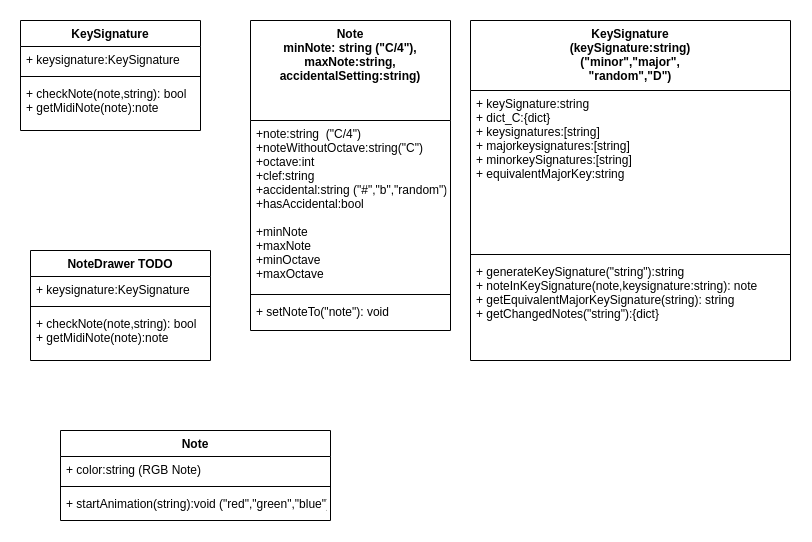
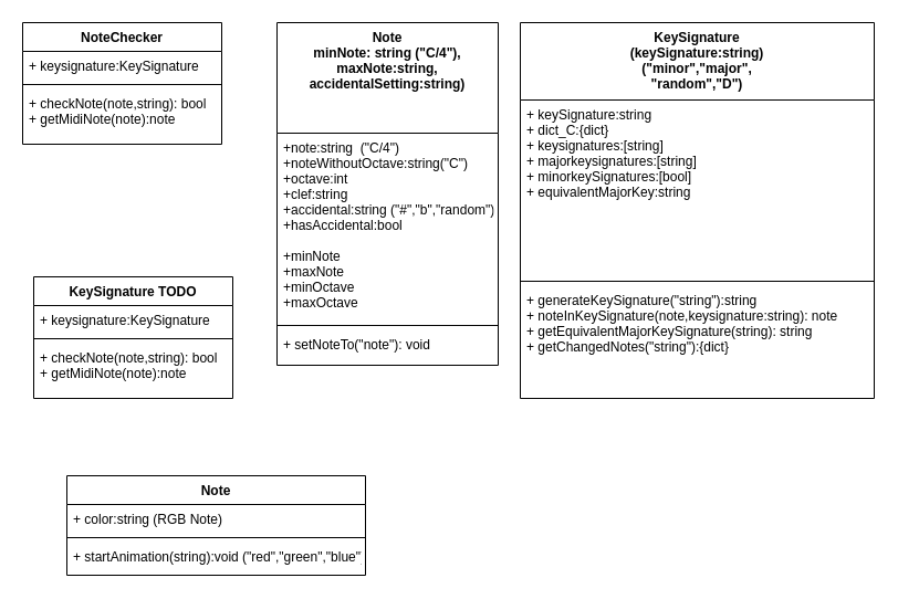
  <mxCell id="0" />
  <mxCell id="1" parent="0" />
  <mxCell id="2" value="Note&#10;minNote: string (&quot;C/4&quot;),&#10;maxNote:string,&#10;accidentalSetting:string)&#10;" style="swimlane;fontStyle=1;align=center;verticalAlign=top;childLayout=stackLayout;horizontal=1;startSize=100;horizontalStack=0;resizeParent=1;resizeParentMax=0;resizeLast=0;collapsible=1;marginBottom=0;" parent="1" vertex="1"><mxGeometry x="250" y="20" width="200" height="310" as="geometry"><mxRectangle x="10" y="60" width="60" height="26" as="alternateBounds" /></mxGeometry></mxCell>
  <mxCell id="3" value="+note:string  (&quot;C/4&quot;)&#10;+noteWithoutOctave:string(&quot;C&quot;)&#10;+octave:int&#10;+clef:string&#10;+accidental:string (&quot;#&quot;,&quot;b&quot;,&quot;random&quot;)&#10;+hasAccidental:bool&#10;&#10;+minNote&#10;+maxNote&#10;+minOctave&#10;+maxOctave&#10;&#10;&#10;" style="text;strokeColor=none;fillColor=none;align=left;verticalAlign=top;spacingLeft=4;spacingRight=4;overflow=hidden;rotatable=0;points=[[0,0.5],[1,0.5]];portConstraint=eastwest;" parent="2" vertex="1"><mxGeometry y="100" width="200" height="170" as="geometry" /></mxCell>
  <mxCell id="4" value="" style="line;strokeWidth=1;fillColor=none;align=left;verticalAlign=middle;spacingTop=-1;spacingLeft=3;spacingRight=3;rotatable=0;labelPosition=right;points=[];portConstraint=eastwest;" parent="2" vertex="1"><mxGeometry y="270" width="200" height="8" as="geometry" /></mxCell>
  <mxCell id="5" value="+ setNoteTo(&quot;note&quot;): void" style="text;strokeColor=none;fillColor=none;align=left;verticalAlign=top;spacingLeft=4;spacingRight=4;overflow=hidden;rotatable=0;points=[[0,0.5],[1,0.5]];portConstraint=eastwest;" parent="2" vertex="1"><mxGeometry y="278" width="200" height="32" as="geometry" /></mxCell>
  <mxCell id="6" value="KeySignature&#10;(keySignature:string)&#10;(&quot;minor&quot;,&quot;major&quot;,&#10;&quot;random&quot;,&quot;D&quot;)" style="swimlane;fontStyle=1;align=center;verticalAlign=top;childLayout=stackLayout;horizontal=1;startSize=70;horizontalStack=0;resizeParent=1;resizeParentMax=0;resizeLast=0;collapsible=1;marginBottom=0;" parent="1" vertex="1"><mxGeometry x="470" y="20" width="320" height="340" as="geometry" /></mxCell>
- <mxCell id="7" value="+ keySignature:string&#10;+ dict_C:{dict}&#10;+ keysignatures:[string]&#10;+ majorkeysignatures:[string]&#10;+ minorkeySignatures:[string]&#10;+ equivalentMajorKey:string&#10;" style="text;strokeColor=none;fillColor=none;align=left;verticalAlign=top;spacingLeft=4;spacingRight=4;overflow=hidden;rotatable=0;points=[[0,0.5],[1,0.5]];portConstraint=eastwest;" parent="6" vertex="1"><mxGeometry y="70" width="320" height="160" as="geometry" /></mxCell>
+ <mxCell id="7" value="+ keySignature:string&#10;+ dict_C:{dict}&#10;+ keysignatures:[string]&#10;+ majorkeysignatures:[string]&#10;+ minorkeySignatures:[bool]&#10;+ equivalentMajorKey:string&#10;" style="text;strokeColor=none;fillColor=none;align=left;verticalAlign=top;spacingLeft=4;spacingRight=4;overflow=hidden;rotatable=0;points=[[0,0.5],[1,0.5]];portConstraint=eastwest;" parent="6" vertex="1"><mxGeometry y="70" width="320" height="160" as="geometry" /></mxCell>
  <mxCell id="8" value="" style="line;strokeWidth=1;fillColor=none;align=left;verticalAlign=middle;spacingTop=-1;spacingLeft=3;spacingRight=3;rotatable=0;labelPosition=right;points=[];portConstraint=eastwest;" parent="6" vertex="1"><mxGeometry y="230" width="320" height="8" as="geometry" /></mxCell>
  <mxCell id="9" value="+ generateKeySignature(&quot;string&quot;):string&#10;+ noteInKeySignature(note,keysignature:string): note&#10;+ getEquivalentMajorKeySignature(string): string&#10;+ getChangedNotes(&quot;string&quot;):{dict}&#10;&#10;" style="text;strokeColor=none;fillColor=none;align=left;verticalAlign=top;spacingLeft=4;spacingRight=4;overflow=hidden;rotatable=0;points=[[0,0.5],[1,0.5]];portConstraint=eastwest;" parent="6" vertex="1"><mxGeometry y="238" width="320" height="102" as="geometry" /></mxCell>
- <mxCell id="10" value="KeySignature" style="swimlane;fontStyle=1;align=center;verticalAlign=top;childLayout=stackLayout;horizontal=1;startSize=26;horizontalStack=0;resizeParent=1;resizeParentMax=0;resizeLast=0;collapsible=1;marginBottom=0;" parent="1" vertex="1"><mxGeometry x="20" y="20" width="180" height="110" as="geometry" /></mxCell>
+ <mxCell id="10" value="NoteChecker" style="swimlane;fontStyle=1;align=center;verticalAlign=top;childLayout=stackLayout;horizontal=1;startSize=26;horizontalStack=0;resizeParent=1;resizeParentMax=0;resizeLast=0;collapsible=1;marginBottom=0;" parent="1" vertex="1"><mxGeometry x="20" y="20" width="180" height="110" as="geometry" /></mxCell>
  <mxCell id="11" value="+ keysignature:KeySignature" style="text;strokeColor=none;fillColor=none;align=left;verticalAlign=top;spacingLeft=4;spacingRight=4;overflow=hidden;rotatable=0;points=[[0,0.5],[1,0.5]];portConstraint=eastwest;" parent="10" vertex="1"><mxGeometry y="26" width="180" height="26" as="geometry" /></mxCell>
  <mxCell id="12" value="" style="line;strokeWidth=1;fillColor=none;align=left;verticalAlign=middle;spacingTop=-1;spacingLeft=3;spacingRight=3;rotatable=0;labelPosition=right;points=[];portConstraint=eastwest;" parent="10" vertex="1"><mxGeometry y="52" width="180" height="8" as="geometry" /></mxCell>
  <mxCell id="13" value="+ checkNote(note,string): bool&#10;+ getMidiNote(note):note" style="text;strokeColor=none;fillColor=none;align=left;verticalAlign=top;spacingLeft=4;spacingRight=4;overflow=hidden;rotatable=0;points=[[0,0.5],[1,0.5]];portConstraint=eastwest;" parent="10" vertex="1"><mxGeometry y="60" width="180" height="50" as="geometry" /></mxCell>
- <mxCell id="14" value="NoteDrawer TODO" style="swimlane;fontStyle=1;align=center;verticalAlign=top;childLayout=stackLayout;horizontal=1;startSize=26;horizontalStack=0;resizeParent=1;resizeParentMax=0;resizeLast=0;collapsible=1;marginBottom=0;" parent="1" vertex="1"><mxGeometry x="30" y="250" width="180" height="110" as="geometry" /></mxCell>
+ <mxCell id="14" value="KeySignature TODO" style="swimlane;fontStyle=1;align=center;verticalAlign=top;childLayout=stackLayout;horizontal=1;startSize=26;horizontalStack=0;resizeParent=1;resizeParentMax=0;resizeLast=0;collapsible=1;marginBottom=0;" parent="1" vertex="1"><mxGeometry x="30" y="250" width="180" height="110" as="geometry" /></mxCell>
  <mxCell id="15" value="+ keysignature:KeySignature" style="text;strokeColor=none;fillColor=none;align=left;verticalAlign=top;spacingLeft=4;spacingRight=4;overflow=hidden;rotatable=0;points=[[0,0.5],[1,0.5]];portConstraint=eastwest;" parent="14" vertex="1"><mxGeometry y="26" width="180" height="26" as="geometry" /></mxCell>
  <mxCell id="16" value="" style="line;strokeWidth=1;fillColor=none;align=left;verticalAlign=middle;spacingTop=-1;spacingLeft=3;spacingRight=3;rotatable=0;labelPosition=right;points=[];portConstraint=eastwest;" parent="14" vertex="1"><mxGeometry y="52" width="180" height="8" as="geometry" /></mxCell>
  <mxCell id="17" value="+ checkNote(note,string): bool&#10;+ getMidiNote(note):note" style="text;strokeColor=none;fillColor=none;align=left;verticalAlign=top;spacingLeft=4;spacingRight=4;overflow=hidden;rotatable=0;points=[[0,0.5],[1,0.5]];portConstraint=eastwest;" parent="14" vertex="1"><mxGeometry y="60" width="180" height="50" as="geometry" /></mxCell>
  <mxCell id="18" value="Note" style="swimlane;fontStyle=1;align=center;verticalAlign=top;childLayout=stackLayout;horizontal=1;startSize=26;horizontalStack=0;resizeParent=1;resizeParentMax=0;resizeLast=0;collapsible=1;marginBottom=0;" parent="1" vertex="1"><mxGeometry x="60" y="430" width="270" height="90" as="geometry" /></mxCell>
  <mxCell id="19" value="+ color:string (RGB Note) " style="text;strokeColor=none;fillColor=none;align=left;verticalAlign=top;spacingLeft=4;spacingRight=4;overflow=hidden;rotatable=0;points=[[0,0.5],[1,0.5]];portConstraint=eastwest;" parent="18" vertex="1"><mxGeometry y="26" width="270" height="26" as="geometry" /></mxCell>
  <mxCell id="20" value="" style="line;strokeWidth=1;fillColor=none;align=left;verticalAlign=middle;spacingTop=-1;spacingLeft=3;spacingRight=3;rotatable=0;labelPosition=right;points=[];portConstraint=eastwest;" parent="18" vertex="1"><mxGeometry y="52" width="270" height="8" as="geometry" /></mxCell>
  <mxCell id="21" value="+ startAnimation(string):void (&quot;red&quot;,&quot;green&quot;,&quot;blue&quot;)&#10;" style="text;strokeColor=none;fillColor=none;align=left;verticalAlign=top;spacingLeft=4;spacingRight=4;overflow=hidden;rotatable=0;points=[[0,0.5],[1,0.5]];portConstraint=eastwest;" parent="18" vertex="1"><mxGeometry y="60" width="270" height="30" as="geometry" /></mxCell>
